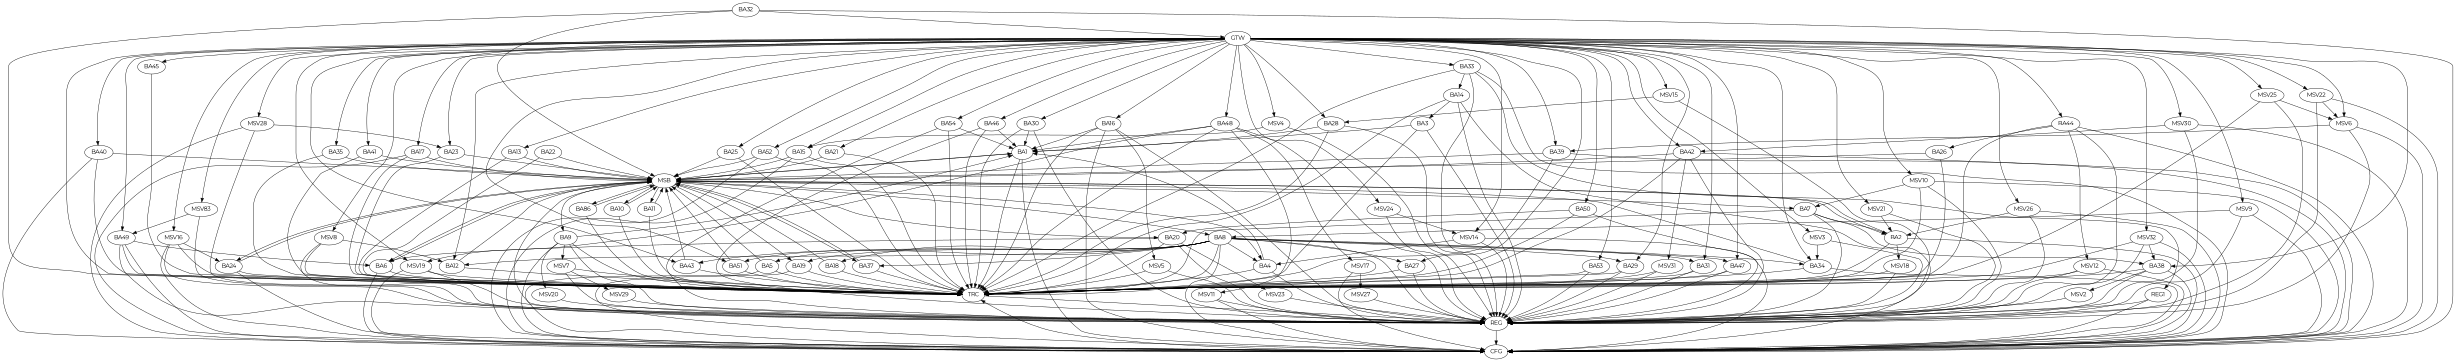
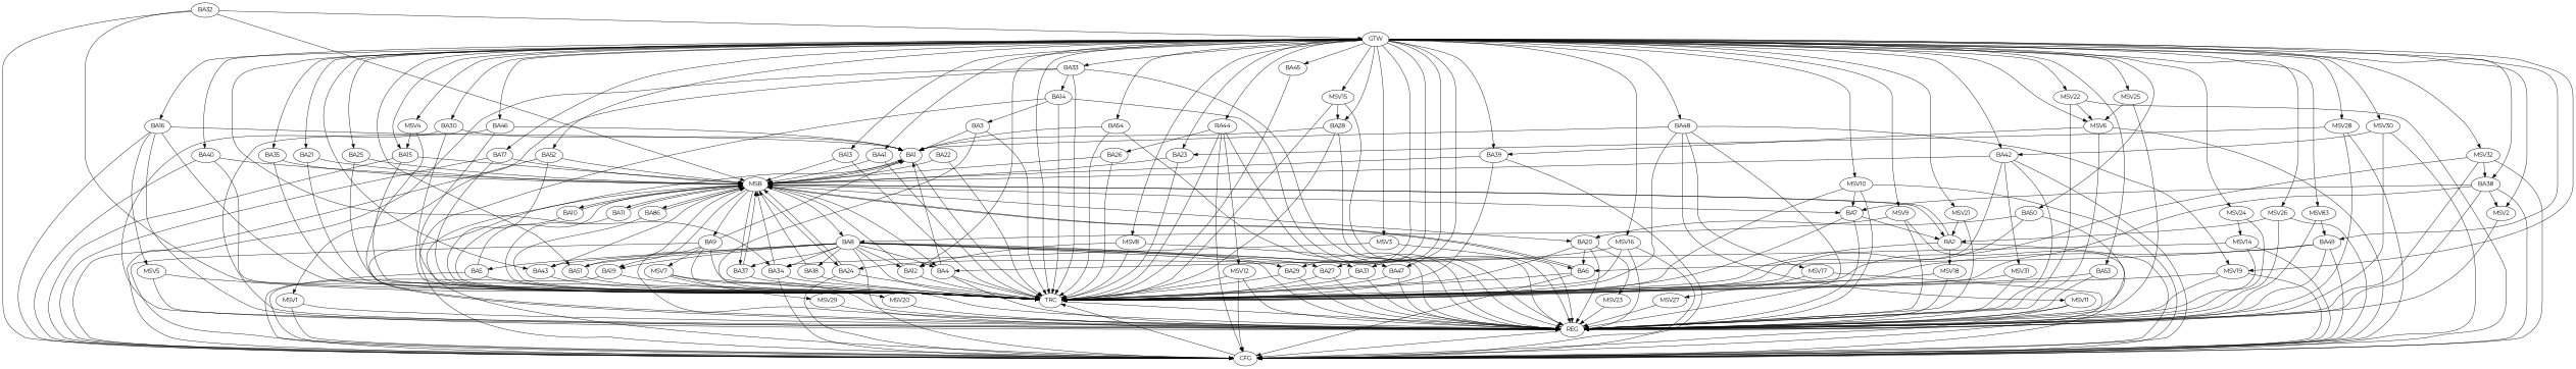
  strict digraph {
    fontname=Montserrat
    node [fontname=Montserrat]
    edge [fontname=Montserrat]
    n1 [label=BA1]
    n2 [label=MSB]
    n3 [label=CFG]
    n4 [label=TRC]
    n5 [label=BA2]
    n6 [label=REG]
    n7 [label=BA4]
    n8 [label=BA6]
    n9 [label=BA7]
    n10 [label=BA8]
    n11 [label=BA19]
    n12 [label=BA37]
    n13 [label=BA9]
    n14 [label=BA10]
    n15 [label=BA11]
    n16 [label=BA20]
    n17 [label=BA24]
    n18 [label=BA86]
    n19 [label=MSV18]
    n20 [label=BA3]
    n21 [label=BA5]
    n22 [label=BA12]
    n23 [label=BA18]
    n24 [label=BA27]
    n25 [label=BA29]
    n26 [label=BA31]
    n27 [label=BA34]
    n28 [label=BA43]
    n29 [label=BA47]
    n30 [label=BA51]
    n31 [label=MSV7]
    n32 [label=MSV20]
    n33 [label=MSV29]
    n34 [label=BA13]
    n35 [label=BA14]
    n36 [label=BA15]
    n37 [label=BA16]
    n38 [label=MSV5]
    n39 [label=BA17]
    n40 [label=MSV23]
    n41 [label=BA21]
    n42 [label=BA22]
    n43 [label=BA23]
    n44 [label=BA25]
    n45 [label=BA26]
    n46 [label=BA28]
    n47 [label=BA30]
    n48 [label=BA32]
    n49 [label=GTW]
    n50 [label=BA33]
-   n51 [label=REG1]
+   n51 [label=MSV1]
    n52 [label=BA35]
    n53 [label=BA38]
    n54 [label=MSV2]
    n55 [label=BA39]
    n56 [label=BA40]
    n57 [label=BA41]
    n58 [label=BA42]
    n59 [label=MSV31]
    n60 [label=BA44]
    n61 [label=MSV12]
    n62 [label=BA45]
    n63 [label=BA46]
    n64 [label=BA48]
    n65 [label=MSV11]
    n66 [label=MSV17]
    n67 [label=MSV19]
    n68 [label=MSV27]
    n69 [label=BA49]
    n70 [label=BA50]
    n71 [label=BA52]
    n72 [label=BA53]
    n73 [label=BA54]
    n74 [label=MSV3]
    n75 [label=MSV4]
    n76 [label=MSV6]
    n77 [label=MSV8]
    n78 [label=MSV9]
    n79 [label=MSV10]
    n80 [label=MSV83]
    n81 [label=MSV14]
    n82 [label=MSV15]
    n83 [label=MSV16]
    n84 [label=MSV21]
    n85 [label=MSV22]
    n86 [label=MSV24]
    n87 [label=MSV25]
    n88 [label=MSV26]
    n89 [label=MSV28]
    n90 [label=MSV30]
    n91 [label=MSV32]
    n1 -> n2
    n1 -> n3
    n1 -> n4
    n2 -> n1
    n2 -> n5
    n2 -> n6
    n2 -> n7
    n2 -> n8
    n2 -> n9
    n2 -> n10
    n2 -> n11
    n2 -> n12
    n2 -> n13
    n2 -> n14
    n2 -> n15
    n2 -> n16
    n2 -> n17
    n2 -> n18
    n3 -> n4
    n4 -> n6
    n5 -> n2
    n5 -> n3
    n5 -> n4
    n5 -> n19
    n6 -> n3
    n7 -> n1
    n7 -> n4
    n7 -> n6
    n8 -> n2
    n8 -> n3
    n8 -> n4
    n9 -> n4
    n9 -> n5
    n9 -> n6
    n10 -> n3
    n10 -> n4
    n10 -> n6
    n10 -> n7
    n10 -> n11
    n10 -> n12
    n10 -> n21
    n10 -> n22
    n10 -> n23
    n10 -> n24
    n10 -> n25
    n10 -> n26
    n10 -> n27
    n10 -> n28
    n10 -> n29
    n10 -> n30
    n11 -> n3
    n11 -> n4
    n12 -> n2
    n12 -> n4
    n13 -> n1
    n13 -> n3
    n13 -> n4
    n13 -> n6
    n13 -> n31
    n13 -> n32
    n14 -> n2
    n14 -> n4
    n15 -> n2
    n15 -> n4
    n16 -> n4
    n16 -> n6
    n16 -> n8
    n16 -> n40
    n17 -> n2
    n17 -> n3
    n17 -> n4
    n18 -> n2
    n18 -> n4
    n19 -> n4
    n19 -> n6
    n20 -> n1
    n20 -> n4
    n20 -> n6
    n21 -> n2
    n21 -> n3
    n21 -> n4
    n22 -> n2
    n22 -> n4
    n23 -> n2
    n23 -> n4
    n24 -> n4
    n24 -> n6
    n25 -> n4
    n25 -> n6
    n26 -> n4
    n26 -> n6
    n27 -> n2
    n27 -> n3
    n27 -> n4
    n28 -> n2
    n28 -> n4
    n29 -> n4
    n29 -> n6
    n30 -> n2
    n30 -> n4
    n31 -> n4
    n31 -> n6
    n31 -> n33
    n32 -> n6
    n33 -> n6
    n34 -> n2
    n34 -> n4
    n35 -> n3
    n35 -> n4
    n35 -> n6
    n35 -> n20
    n36 -> n2
    n36 -> n3
    n36 -> n4
    n37 -> n1
    n37 -> n3
    n37 -> n4
    n37 -> n6
    n37 -> n38
    n38 -> n4
    n38 -> n6
    n39 -> n2
    n39 -> n3
    n39 -> n4
    n40 -> n6
    n41 -> n2
    n41 -> n4
    n42 -> n2
    n42 -> n4
    n43 -> n2
    n43 -> n4
    n44 -> n2
    n44 -> n4
    n45 -> n2
    n45 -> n4
    n46 -> n1
    n46 -> n4
    n46 -> n6
    n47 -> n1
    n47 -> n4
    n47 -> n6
    n48 -> n2
    n48 -> n3
    n48 -> n4
    n48 -> n49
    n49 -> n4
    n49 -> n22
    n49 -> n24
    n49 -> n25
    n49 -> n26
    n49 -> n27
    n49 -> n28
    n49 -> n29
    n49 -> n30
    n49 -> n34
    n49 -> n36
    n49 -> n37
    n49 -> n39
    n49 -> n41
    n49 -> n43
    n49 -> n44
    n49 -> n46
    n49 -> n47
    n49 -> n50
    n49 -> n52
    n49 -> n53
    n49 -> n55
    n49 -> n56
    n49 -> n57
    n49 -> n58
    n49 -> n60
    n49 -> n62
    n49 -> n63
    n49 -> n64
    n49 -> n67
    n49 -> n69
    n49 -> n70
    n49 -> n71
    n49 -> n72
    n49 -> n73
    n49 -> n74
    n49 -> n75
    n49 -> n76
    n49 -> n77
    n49 -> n78
    n49 -> n79
    n49 -> n80
-   n49 -> n81
+   n49 -> n54
    n49 -> n82
    n49 -> n83
    n49 -> n84
    n49 -> n85
    n49 -> n86
    n49 -> n87
    n49 -> n88
    n49 -> n89
    n49 -> n90
    n49 -> n91
    n50 -> n3
    n50 -> n4
    n50 -> n6
    n50 -> n35
    n50 -> n51
    n51 -> n3
    n51 -> n6
    n52 -> n2
    n52 -> n4
    n53 -> n3
    n53 -> n4
    n53 -> n6
-   n9 -> n53
+   n53 -> n9
    n53 -> n54
    n54 -> n6
    n55 -> n2
    n55 -> n3
    n55 -> n4
    n56 -> n2
    n56 -> n3
    n56 -> n4
    n57 -> n2
    n57 -> n4
    n58 -> n2
    n58 -> n3
    n58 -> n4
    n58 -> n6
    n58 -> n59
    n59 -> n4
    n59 -> n6
    n60 -> n3
    n60 -> n4
    n60 -> n6
    n60 -> n45
    n60 -> n61
    n61 -> n3
    n61 -> n4
    n61 -> n6
    n62 -> n4
    n63 -> n1
    n63 -> n4
    n63 -> n6
    n64 -> n1
    n64 -> n4
    n64 -> n6
    n64 -> n65
    n64 -> n66
    n64 -> n67
    n65 -> n3
    n65 -> n6
    n66 -> n3
    n66 -> n68
    n67 -> n3
    n67 -> n4
    n67 -> n6
    n68 -> n6
    n69 -> n3
    n69 -> n4
    n69 -> n6
    n69 -> n8
    n70 -> n4
    n70 -> n6
    n70 -> n16
    n71 -> n2
    n71 -> n3
    n71 -> n4
    n72 -> n4
    n72 -> n6
    n73 -> n1
    n73 -> n4
    n73 -> n6
    n74 -> n6
    n74 -> n27
    n75 -> n6
    n75 -> n36
    n76 -> n3
    n76 -> n6
    n76 -> n55
    n77 -> n4
    n77 -> n6
    n77 -> n22
    n78 -> n3
    n78 -> n6
    n78 -> n10
    n79 -> n3
    n79 -> n4
    n79 -> n6
    n79 -> n9
    n80 -> n6
    n80 -> n69
    n81 -> n3
    n81 -> n6
    n81 -> n7
-   n87 -> n4
+   n82 -> n4
    n82 -> n6
    n82 -> n46
    n83 -> n3
    n83 -> n4
    n83 -> n6
    n83 -> n17
    n84 -> n5
    n84 -> n6
    n85 -> n3
    n85 -> n6
    n85 -> n76
    n86 -> n6
    n86 -> n81
    n87 -> n6
    n87 -> n76
    n88 -> n3
    n88 -> n5
    n88 -> n6
    n89 -> n3
    n89 -> n6
    n89 -> n43
    n90 -> n3
    n90 -> n6
    n90 -> n58
    n91 -> n3
    n91 -> n4
    n91 -> n6
    n91 -> n53
  }
